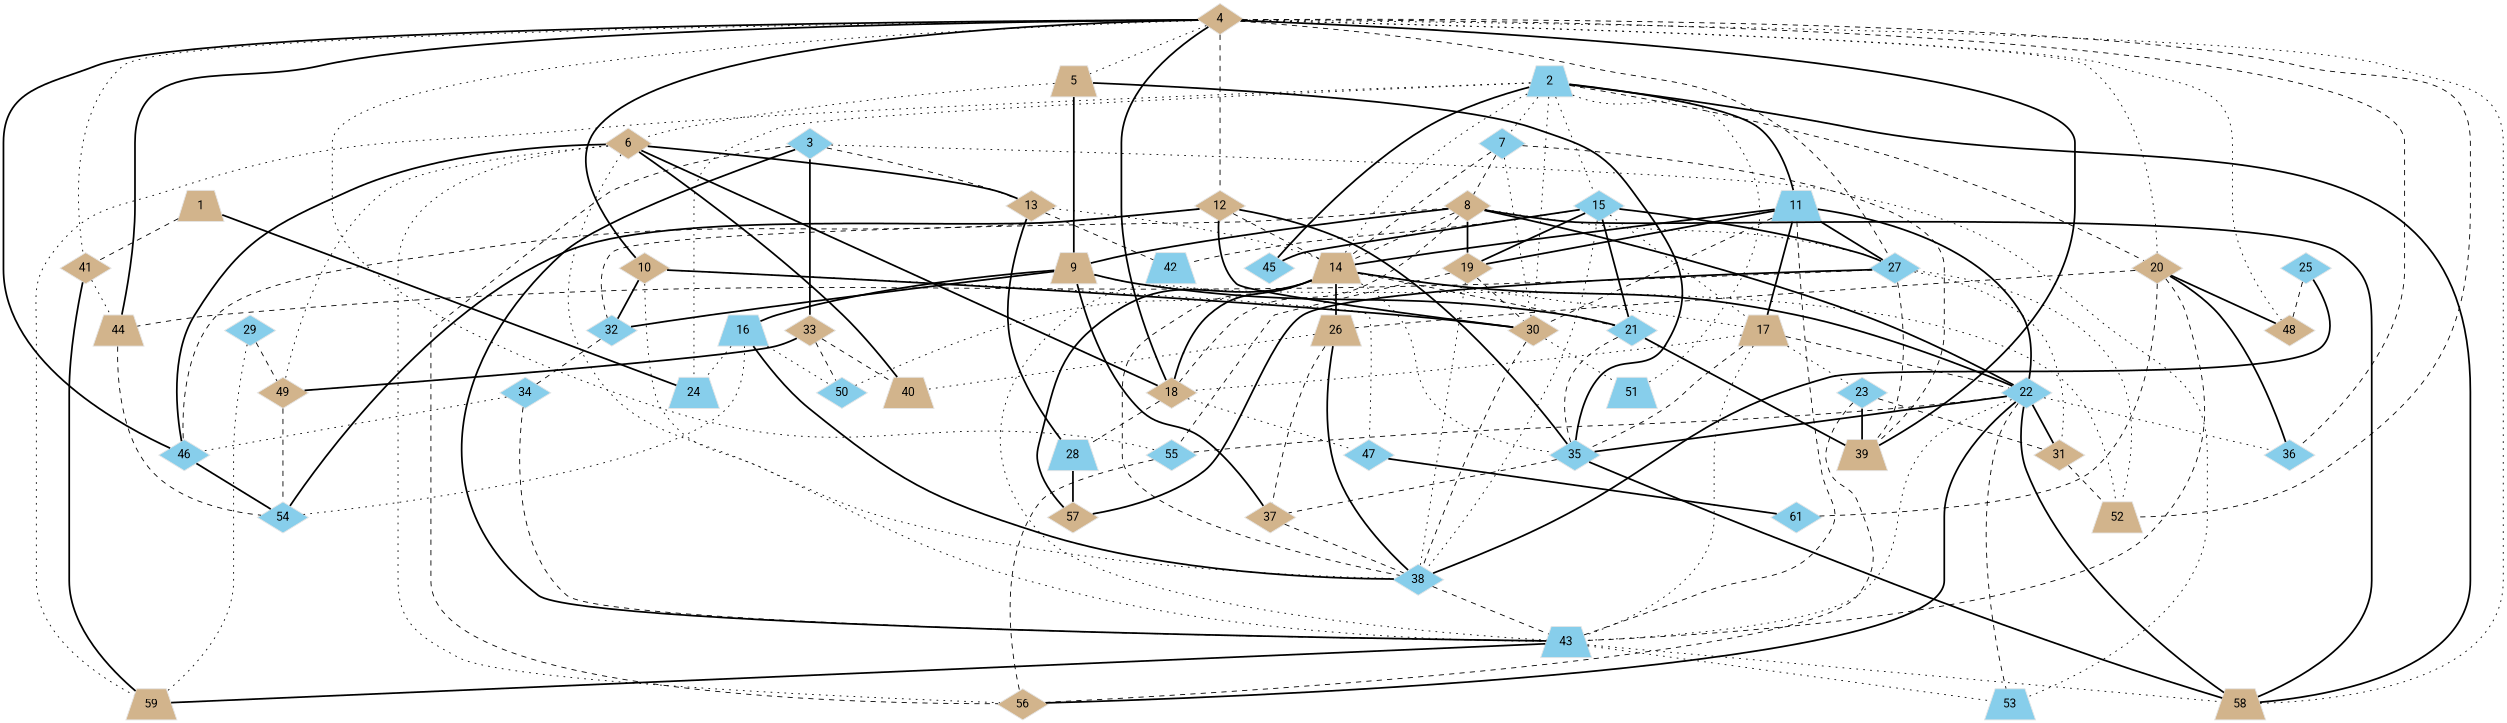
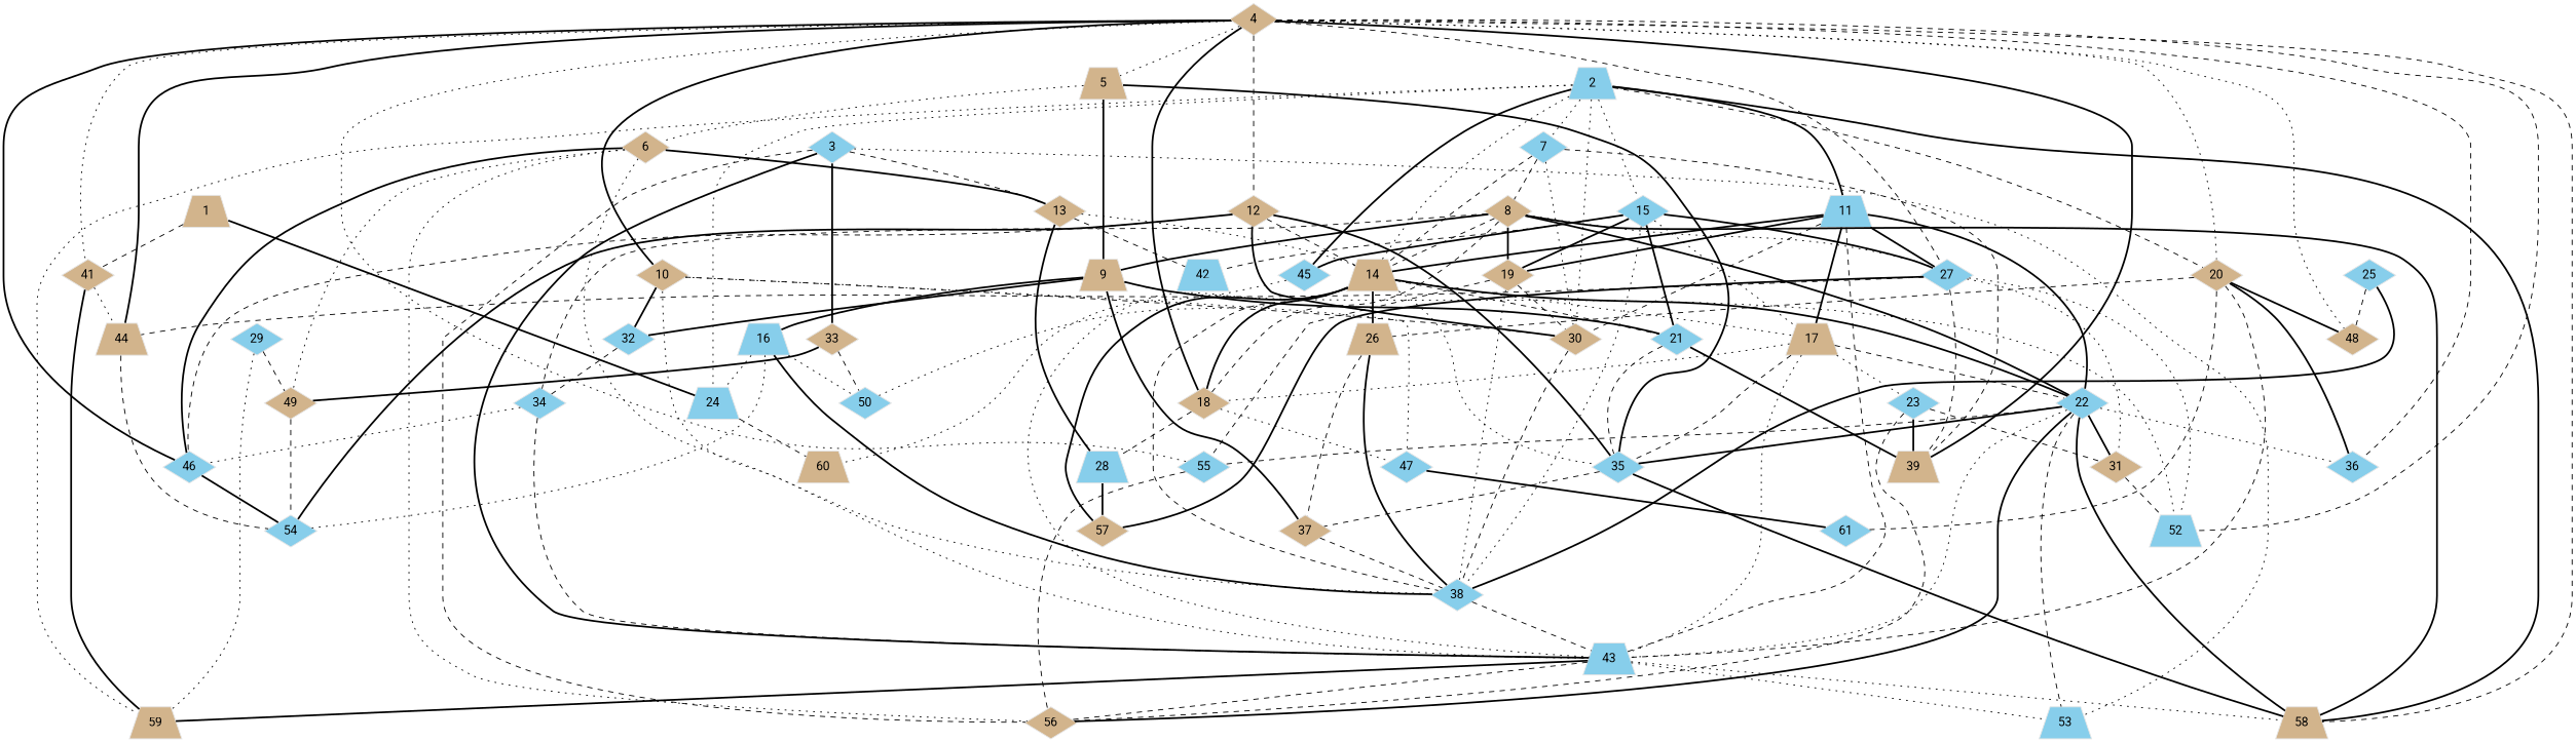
  graph {
    fontname=Roboto
    node [color=gray90 fillcolor=skyblue fontname=Roboto shape=diamond style=filled]
    edge [fontname=Roboto style=bold weight=1.0]
    1 [fillcolor=tan shape=trapezium]
    24 [shape=trapezium]
    41 [fillcolor=tan]
+   60 [fillcolor=tan shape=trapezium]
    59 [fillcolor=tan shape=trapezium]
    44 [fillcolor=tan shape=trapezium]
    2 [shape=trapezium]
    7
    11 [shape=trapezium]
    14 [fillcolor=tan shape=trapezium]
    15
    20 [fillcolor=tan]
    30 [fillcolor=tan]
    45
-   51 [shape=trapezium]
    58 [fillcolor=tan shape=trapezium]
    39 [fillcolor=tan shape=trapezium]
    8 [fillcolor=tan]
    43 [shape=trapezium]
    27
    19 [fillcolor=tan]
    22
    17 [fillcolor=tan shape=trapezium]
    18 [fillcolor=tan]
    35
    38
    21
    26 [fillcolor=tan shape=trapezium]
    50
    57 [fillcolor=tan]
    42 [shape=trapezium]
    36
    48 [fillcolor=tan]
    61
    13 [fillcolor=tan]
    3
    33 [fillcolor=tan]
    53 [shape=trapezium]
    56 [fillcolor=tan]
    28 [shape=trapezium]
-   40 [fillcolor=tan shape=trapezium]
    49 [fillcolor=tan]
    4 [fillcolor=tan]
    5 [fillcolor=tan shape=trapezium]
    10 [fillcolor=tan]
    12 [fillcolor=tan]
    46
-   52 [fillcolor=tan shape=trapezium]
+   52 [shape=trapezium]
    55
    6 [fillcolor=tan]
    9 [fillcolor=tan shape=trapezium]
    32
    47
    54
    31 [fillcolor=tan]
    16 [shape=trapezium]
    37 [fillcolor=tan]
    34
    23
    25
    29
    1 -- 24
    1 -- 41 [style=dashed]
+   24 -- 60 [style=dashed]
    41 -- 59
    41 -- 44 [style=dotted]
    44 -- 54 [style=dashed]
    2 -- 24 [style=dotted]
    2 -- 59 [style=dotted]
    2 -- 7 [style=dotted]
    2 -- 11
    2 -- 14 [style=dotted weight=2.0]
    2 -- 15 [style=dotted]
    2 -- 20 [style=dashed weight=2.0]
    2 -- 30 [style=dotted]
    2 -- 45
-   2 -- 51 [style=dotted]
    2 -- 58
    7 -- 14 [style=dashed]
    7 -- 30 [style=dotted]
    7 -- 39 [style=dashed]
    7 -- 8 [style=dashed]
    11 -- 14
    11 -- 30 [style=dashed]
    11 -- 43 [style=dashed]
    11 -- 27 [weight=2.0]
    11 -- 19
    11 -- 22
    11 -- 17
    14 -- 43 [style=dotted]
    14 -- 22
    14 -- 17 [style=dotted]
    14 -- 18 [weight=2.0]
    14 -- 35 [style=dotted]
    14 -- 38 [style=dashed]
    14 -- 21 [style=dashed]
    14 -- 26
    14 -- 50 [style=dotted]
    14 -- 57
    15 -- 45
    15 -- 27
    15 -- 19
    15 -- 17 [style=dotted]
    15 -- 38 [style=dotted]
    15 -- 21
    15 -- 42 [style=dashed]
    20 -- 43 [style=dashed weight=2.0]
    20 -- 26 [style=dashed]
    20 -- 36
    20 -- 48
    20 -- 61 [style=dashed]
-   30 -- 51 [style=dotted]
    30 -- 38 [style=dashed]
+   45 -- 60 [style=dotted]
    8 -- 14 [style=dashed]
    8 -- 58
    8 -- 27 [style=dotted]
    8 -- 19
    8 -- 22 [weight=2.0]
    8 -- 18 [style=dashed]
    8 -- 9
-   8 -- 32 [style=dashed]
+   8 -- 34 [style=dashed]
    43 -- 59
    43 -- 58 [style=dotted]
    43 -- 53 [style=dotted]
+   43 -- 56 [style=dashed]
    27 -- 44 [style=dashed]
    27 -- 39 [style=dashed]
    27 -- 57
    27 -- 52 [style=dotted]
    27 -- 31 [style=dotted]
    19 -- 30 [style=dashed weight=2.0]
    19 -- 38 [style=dotted weight=2.0]
    19 -- 55 [style=dashed]
    22 -- 58
    22 -- 43 [style=dotted]
    22 -- 35
    22 -- 36 [style=dotted]
    22 -- 53 [style=dashed]
    22 -- 56
    22 -- 55 [style=dashed]
    22 -- 31
    17 -- 43 [style=dotted weight=2.0]
    17 -- 22 [style=dashed]
    17 -- 18 [style=dotted]
    17 -- 35 [style=dashed]
    17 -- 23 [style=dotted]
    18 -- 28 [style=dashed]
    18 -- 47 [style=dotted]
    35 -- 58
    35 -- 37 [style=dashed]
    38 -- 43 [style=dashed]
    21 -- 39
    21 -- 35 [style=dashed]
    26 -- 38
-   26 -- 40 [style=dotted]
    26 -- 37 [style=dashed]
    13 -- 14 [style=dotted]
    13 -- 42 [style=dashed]
    13 -- 28
    3 -- 43
    3 -- 13 [style=dashed]
    3 -- 33
    3 -- 53 [style=dotted]
    3 -- 56 [style=dashed]
    33 -- 50 [style=dashed]
-   33 -- 40 [style=dashed]
    33 -- 49
    28 -- 57
    49 -- 54 [style=dashed]
    4 -- 41 [style=dotted]
    4 -- 44
    4 -- 20 [style=dotted weight=2.0]
-   4 -- 58 [style=dotted]
+   4 -- 58 [style=dashed]
    4 -- 39
    4 -- 27 [style=dashed]
    4 -- 18 [weight=2.0]
    4 -- 36 [style=dashed]
    4 -- 48 [style=dotted]
    4 -- 5 [style=dotted]
    4 -- 10
    4 -- 12 [style=dashed weight=3.0]
    4 -- 46
    4 -- 52 [style=dashed]
    4 -- 55 [style=dotted]
    5 -- 35
    5 -- 6 [style=dotted]
    5 -- 9
-   10 -- 30
+   10 -- 30 [style=dashed]
    10 -- 43 [style=dotted]
    10 -- 32
    10 -- 47 [style=dotted]
    12 -- 14 [style=dashed]
    12 -- 30
    12 -- 35
    12 -- 46 [style=dashed]
    12 -- 54
    46 -- 54
    55 -- 56 [style=dashed]
-   6 -- 18
    6 -- 38 [style=dotted]
    6 -- 13
    6 -- 56 [style=dotted]
-   6 -- 40
    6 -- 49 [style=dotted]
    6 -- 46
    9 -- 21
    9 -- 52 [style=dotted]
    9 -- 32
    9 -- 16
    9 -- 37
    32 -- 34 [style=dashed]
    47 -- 61
    31 -- 52 [style=dashed]
    16 -- 24 [style=dotted]
    16 -- 38
    16 -- 50 [style=dotted]
    16 -- 54 [style=dotted]
    37 -- 38 [style=dashed]
    34 -- 43 [style=dashed weight=2.0]
    34 -- 46 [style=dotted]
    23 -- 39
    23 -- 56 [style=dashed]
    23 -- 31 [style=dashed]
    25 -- 38
    25 -- 48 [style=dashed]
    29 -- 59 [style=dotted]
    29 -- 49 [style=dashed]
  }
